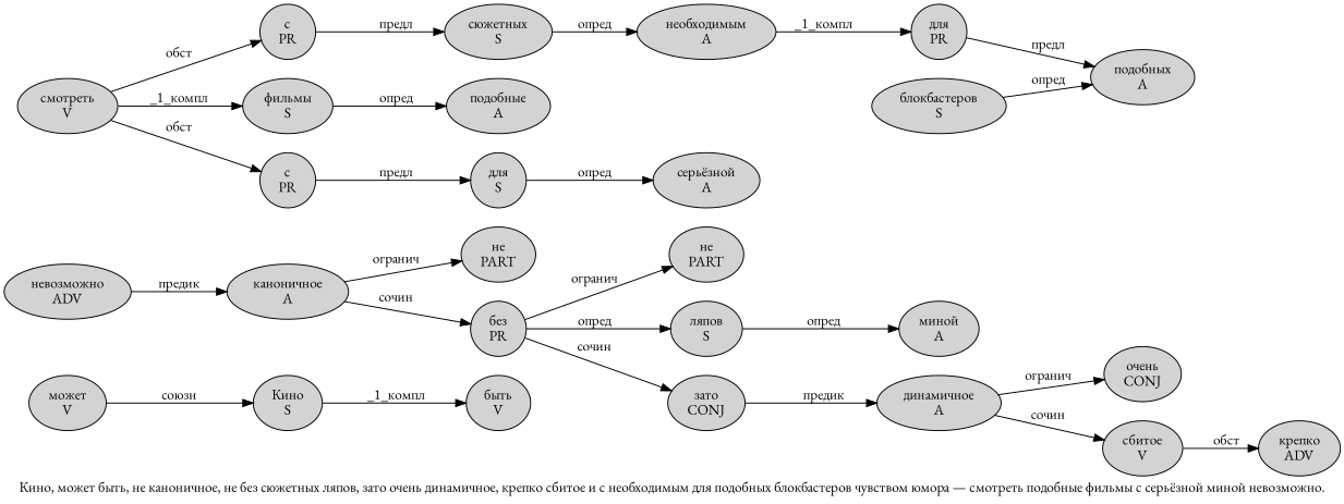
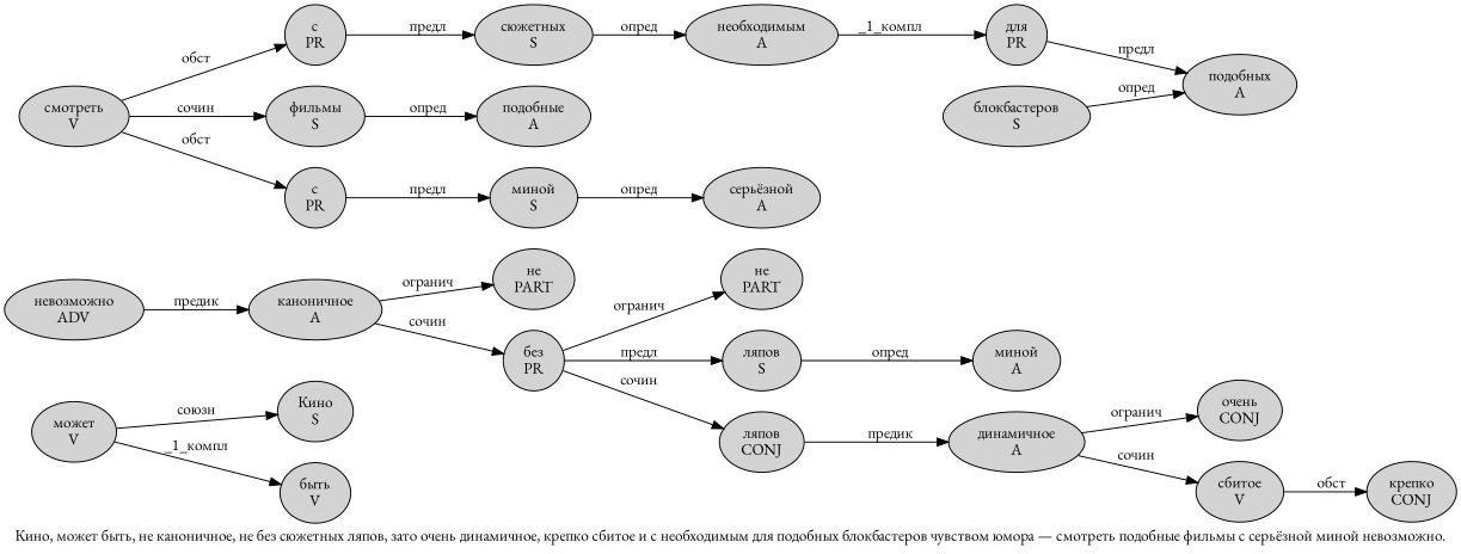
  digraph {
    fontname="EB Garamond"
    label="Кино, может быть, не каноничное, не без сюжетных ляпов, зато очень динамичное, крепко сбитое и с необходимым для подобных блокбастеров чувством юмора — смотреть подобные фильмы с серьёзной миной невозможно."
    rankdir=LR
    node [fillcolor=lightgray fontname="EB Garamond" penwidth=1 shape=ellipse style=filled]
    edge [fontname="EB Garamond"]
    n1 [label="Кино\nS"]
    n2 [label="может\nV"]
    n3 [label="быть\nV"]
    n4 [label="невозможно\nADV"]
    n5 [label="каноничное\nA"]
    n6 [label="не\nPART"]
    n7 [label="без\nPR"]
    n8 [label="не\nPART"]
    n9 [label="ляпов\nS"]
-   n10 [label="зато\nCONJ"]
+   n10 [label="ляпов\nCONJ"]
    n11 [label="миной\nA"]
    n12 [label="динамичное\nA"]
    n13 [label="очень\nCONJ"]
    n14 [label="сбитое\nV"]
-   n15 [label="крепко\nADV"]
+   n15 [label="крепко\nCONJ"]
    n16 [label="смотреть\nV"]
    n17 [label="с\nPR"]
    n18 [label="фильмы\nS"]
    n19 [label="с\nPR"]
    n20 [label="сюжетных\nS"]
    n21 [label="необходимым\nA"]
    n22 [label="для\nPR"]
    n23 [label="подобных\nA"]
    n24 [label="блокбастеров\nS"]
    n25 [label="подобные\nA"]
-   n26 [label="для\nS"]
+   n26 [label="миной\nS"]
    n27 [label="серьёзной\nA"]
    n2 -> n1 [label="союзн"]
-   n1 -> n3 [label="_1_компл"]
+   n2 -> n3 [label="_1_компл"]
    n4 -> n5 [label="предик"]
    n5 -> n6 [label="огранич"]
    n5 -> n7 [label="сочин"]
    n7 -> n8 [label="огранич"]
-   n7 -> n9 [label="опред"]
+   n7 -> n9 [label="предл"]
    n7 -> n10 [label="сочин"]
    n9 -> n11 [label="опред"]
    n10 -> n12 [label="предик"]
    n12 -> n13 [label="огранич"]
    n12 -> n14 [label="сочин"]
    n14 -> n15 [label="обст"]
    n16 -> n17 [label="обст"]
-   n16 -> n18 [label="_1_компл"]
+   n16 -> n18 [label="сочин"]
    n16 -> n19 [label="обст"]
    n17 -> n20 [label="предл"]
    n18 -> n25 [label="опред"]
    n19 -> n26 [label="предл"]
    n20 -> n21 [label="опред"]
    n21 -> n22 [label="_1_компл"]
    n22 -> n23 [label="предл"]
    n24 -> n23 [label="опред"]
    n26 -> n27 [label="опред"]
  }
